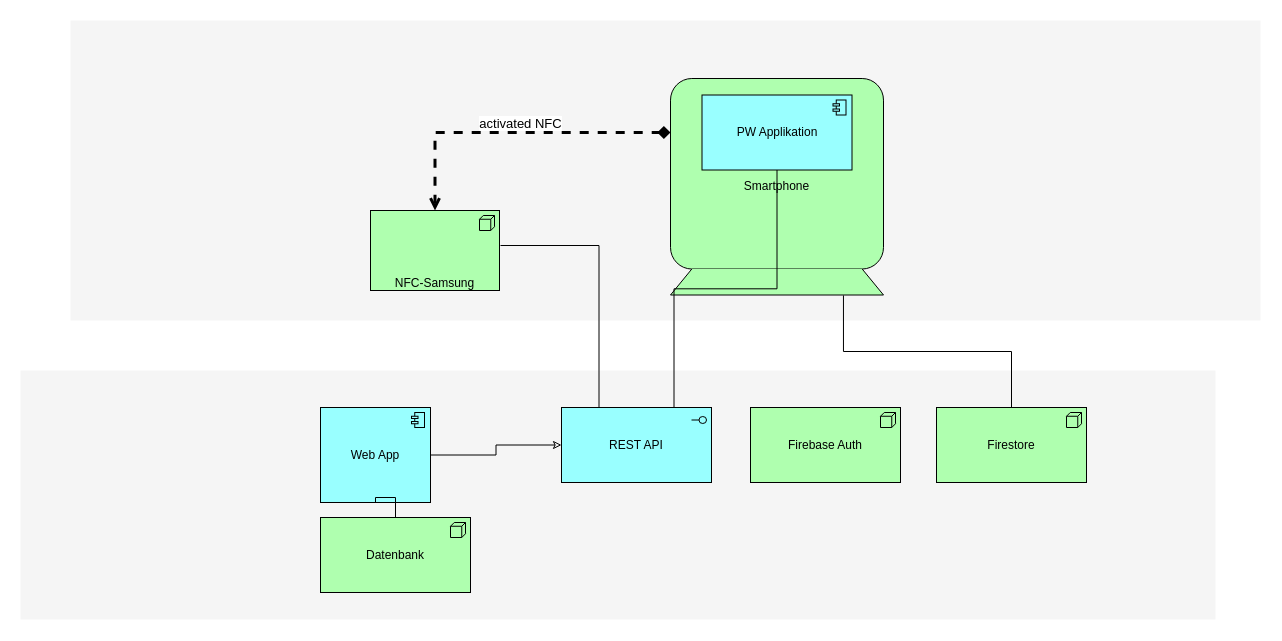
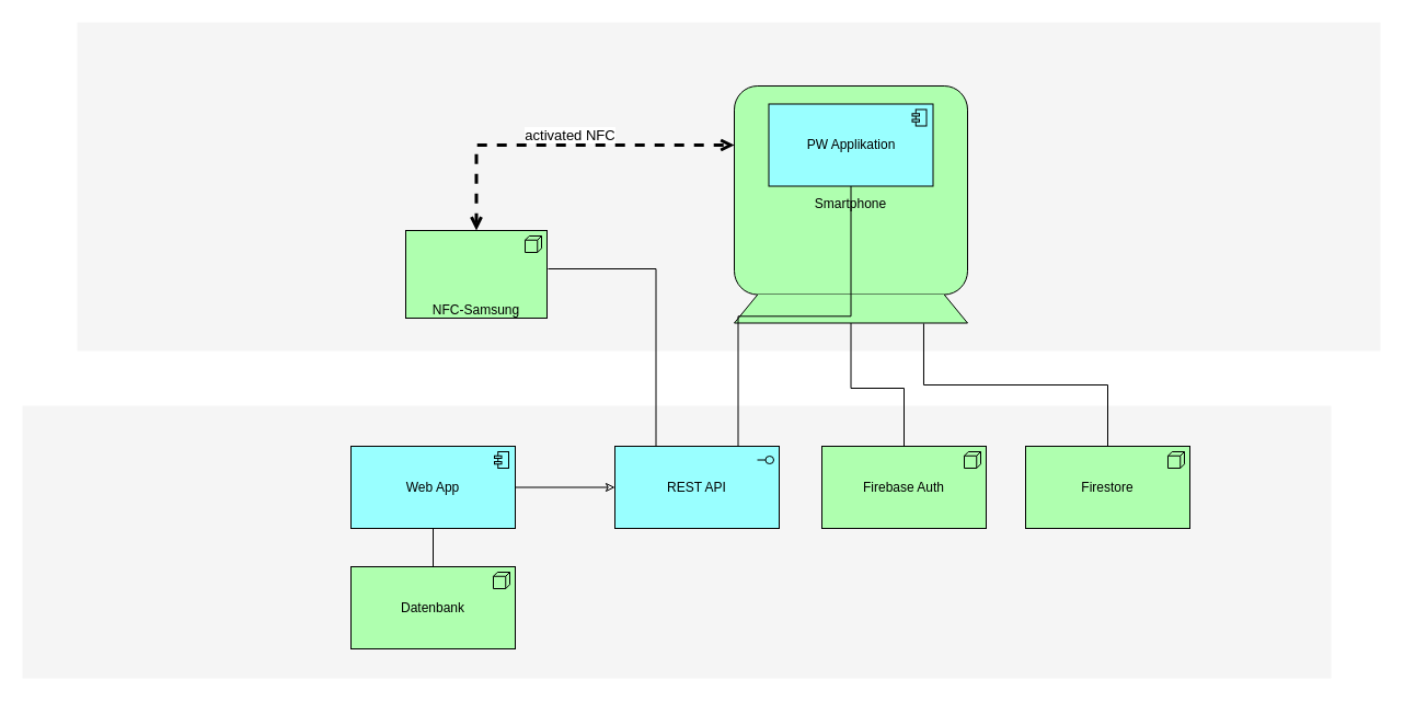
  <mxCell id="0" />
  <mxCell id="1" parent="0" />
  <mxCell id="2" value="«Frontend»&lt;br&gt;&lt;b&gt;Web NFC&lt;br&gt;&lt;/b&gt;(Chrome, Opera Android, &lt;br&gt;Samsung Internet)" style="html=1;dropTarget=0;" parent="1" vertex="1"><mxGeometry x="40" y="490" width="180" height="90" as="geometry" /></mxCell>
  <mxCell id="3" value="" style="shape=module;jettyWidth=8;jettyHeight=4;" parent="2" vertex="1"><mxGeometry x="1" width="20" height="20" relative="1" as="geometry"><mxPoint x="-27" y="7" as="offset" /></mxGeometry></mxCell>
  <mxCell id="4" value="" style="whiteSpace=wrap;html=1;strokeColor=none;strokeWidth=1;fillColor=#f5f5f5;fontSize=14;fontStyle=1" vertex="1" parent="1"><mxGeometry x="20" y="370" width="1195" height="249" as="geometry" /></mxCell>
  <mxCell id="5" value="" style="whiteSpace=wrap;html=1;strokeColor=none;strokeWidth=1;fillColor=#f5f5f5;fontSize=14;" vertex="1" parent="1"><mxGeometry x="70" y="20" width="1190" height="300" as="geometry" /></mxCell>
  <mxCell id="6" style="edgeStyle=orthogonalEdgeStyle;rounded=0;orthogonalLoop=1;jettySize=auto;html=1;exitX=1;exitY=0.5;exitDx=0;exitDy=0;exitPerimeter=0;endArrow=classic;endFill=0;" edge="1" parent="1" source="7" target="15"><mxGeometry relative="1" as="geometry" /></mxCell>
- <mxCell id="7" value="Web App" style="html=1;outlineConnect=0;whiteSpace=wrap;fillColor=#99ffff;shape=mxgraph.archimate3.application;appType=comp;archiType=square;" vertex="1" parent="1"><mxGeometry x="320" y="407" width="110" height="95" as="geometry" /></mxCell>
+ <mxCell id="7" value="Web App" style="html=1;outlineConnect=0;whiteSpace=wrap;fillColor=#99ffff;shape=mxgraph.archimate3.application;appType=comp;archiType=square;" vertex="1" parent="1"><mxGeometry x="320" y="407" width="150" height="75" as="geometry" /></mxCell>
  <mxCell id="8" value="Smartphone" style="html=1;outlineConnect=0;whiteSpace=wrap;fillColor=#AFFFAF;shape=mxgraph.archimate3.device;" vertex="1" parent="1"><mxGeometry x="670" y="78" width="213" height="216.5" as="geometry" /></mxCell>
  <mxCell id="9" value="" style="edgeStyle=orthogonalEdgeStyle;rounded=0;orthogonalLoop=1;jettySize=auto;html=1;endArrow=none;endFill=0;" edge="1" parent="1" source="10" target="7"><mxGeometry relative="1" as="geometry" /></mxCell>
  <mxCell id="10" value="Datenbank" style="html=1;outlineConnect=0;whiteSpace=wrap;fillColor=#AFFFAF;shape=mxgraph.archimate3.application;appType=node;archiType=square;" vertex="1" parent="1"><mxGeometry x="320" y="517" width="150" height="75" as="geometry" /></mxCell>
  <mxCell id="11" value="PW Applikation" style="html=1;outlineConnect=0;whiteSpace=wrap;fillColor=#99ffff;shape=mxgraph.archimate3.application;appType=comp;archiType=square;" vertex="1" parent="1"><mxGeometry x="701.5" y="94.5" width="150" height="75" as="geometry" /></mxCell>
  <mxCell id="12" value="Firebase Auth" style="html=1;outlineConnect=0;whiteSpace=wrap;fillColor=#AFFFAF;shape=mxgraph.archimate3.application;appType=node;archiType=square;" vertex="1" parent="1"><mxGeometry x="750" y="407" width="150" height="75" as="geometry" /></mxCell>
  <mxCell id="13" value="NFC-Samsung" style="html=1;outlineConnect=0;whiteSpace=wrap;fillColor=#AFFFAF;shape=mxgraph.archimate3.application;appType=node;archiType=square;spacingTop=65;" vertex="1" parent="1"><mxGeometry x="370" y="210" width="129" height="80" as="geometry" /></mxCell>
  <mxCell id="14" value="" style="edgeStyle=orthogonalEdgeStyle;rounded=0;orthogonalLoop=1;jettySize=auto;html=1;endArrow=none;endFill=0;exitX=0.75;exitY=0;exitDx=0;exitDy=0;exitPerimeter=0;" edge="1" parent="1" source="15" target="11"><mxGeometry relative="1" as="geometry" /></mxCell>
  <mxCell id="15" value="REST API" style="html=1;outlineConnect=0;whiteSpace=wrap;fillColor=#99ffff;shape=mxgraph.archimate3.application;appType=interface;archiType=square;" vertex="1" parent="1"><mxGeometry x="561" y="407" width="150" height="75" as="geometry" /></mxCell>
  <mxCell id="16" value="" style="edgeStyle=elbowEdgeStyle;html=1;endArrow=none;elbow=vertical;rounded=0;exitX=0.25;exitY=0;exitDx=0;exitDy=0;exitPerimeter=0;" edge="1" parent="1" source="15"><mxGeometry width="160" relative="1" as="geometry"><mxPoint x="553" y="454" as="sourcePoint" /><mxPoint x="500" y="245" as="targetPoint" /><Array as="points"><mxPoint x="548" y="245" /><mxPoint x="536" y="136" /></Array></mxGeometry></mxCell>
- <mxCell id="17" value="" style="edgeStyle=elbowEdgeStyle;html=1;endArrow=diamond;elbow=vertical;endFill=1;rounded=0;strokeWidth=3;startArrow=open;startFill=0;entryX=0;entryY=0.25;entryDx=0;entryDy=0;entryPerimeter=0;exitX=0.5;exitY=0;exitDx=0;exitDy=0;exitPerimeter=0;dashed=1;" edge="1" parent="1" source="13" target="8"><mxGeometry width="160" relative="1" as="geometry"><mxPoint x="510" y="154" as="sourcePoint" /><mxPoint x="670" y="154" as="targetPoint" /><Array as="points"><mxPoint x="546" y="132" /></Array></mxGeometry></mxCell>
+ <mxCell id="17" value="" style="edgeStyle=elbowEdgeStyle;html=1;endArrow=open;elbow=vertical;endFill=1;rounded=0;strokeWidth=3;startArrow=open;startFill=0;entryX=0;entryY=0.25;entryDx=0;entryDy=0;entryPerimeter=0;exitX=0.5;exitY=0;exitDx=0;exitDy=0;exitPerimeter=0;dashed=1;" edge="1" parent="1" source="13" target="8"><mxGeometry width="160" relative="1" as="geometry"><mxPoint x="510" y="154" as="sourcePoint" /><mxPoint x="670" y="154" as="targetPoint" /><Array as="points"><mxPoint x="546" y="132" /></Array></mxGeometry></mxCell>
  <mxCell id="18" value="activated NFC" style="edgeLabel;html=1;align=center;verticalAlign=middle;resizable=0;points=[];spacingBottom=15;fontSize=13;" vertex="1" connectable="0" parent="17"><mxGeometry x="0.04" y="2" relative="1" as="geometry"><mxPoint as="offset" /></mxGeometry></mxCell>
+ <mxCell id="19" value="" style="edgeStyle=elbowEdgeStyle;html=1;endArrow=none;elbow=vertical;rounded=0;entryX=0.5;entryY=0;entryDx=0;entryDy=0;entryPerimeter=0;exitX=0.5;exitY=1;exitDx=0;exitDy=0;exitPerimeter=0;" edge="1" parent="1" source="8" target="12"><mxGeometry width="160" relative="1" as="geometry"><mxPoint x="757" y="354" as="sourcePoint" /><mxPoint x="689" y="364" as="targetPoint" /><Array as="points"><mxPoint x="825" y="354" /><mxPoint x="903" y="350" /></Array></mxGeometry></mxCell>
  <mxCell id="20" value="Firestore" style="html=1;outlineConnect=0;whiteSpace=wrap;fillColor=#AFFFAF;shape=mxgraph.archimate3.application;appType=node;archiType=square;" vertex="1" parent="1"><mxGeometry x="936" y="407" width="150" height="75" as="geometry" /></mxCell>
  <mxCell id="21" value="" style="edgeStyle=elbowEdgeStyle;html=1;endArrow=none;elbow=vertical;rounded=0;entryX=0.812;entryY=1.002;entryDx=0;entryDy=0;entryPerimeter=0;" edge="1" parent="1" source="20" target="8"><mxGeometry width="160" relative="1" as="geometry"><mxPoint x="529" y="342" as="sourcePoint" /><mxPoint x="689" y="342" as="targetPoint" /></mxGeometry></mxCell>
